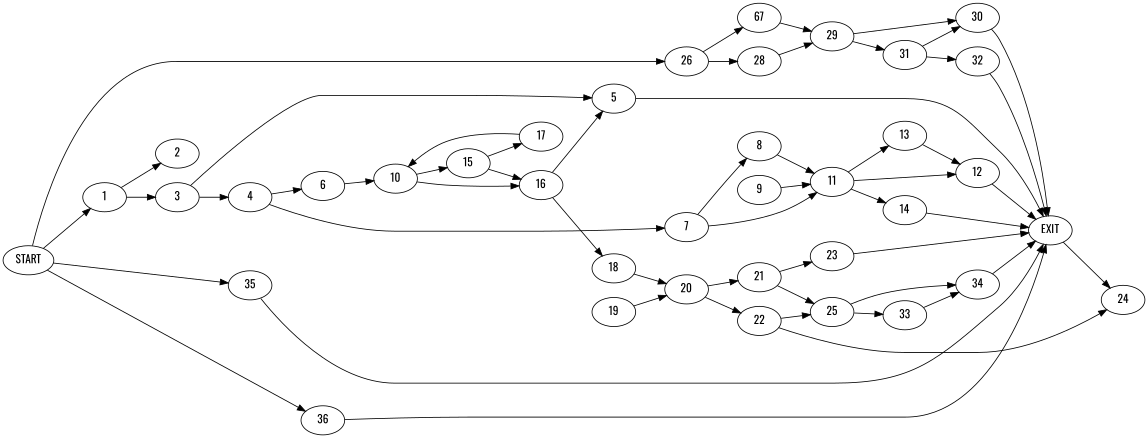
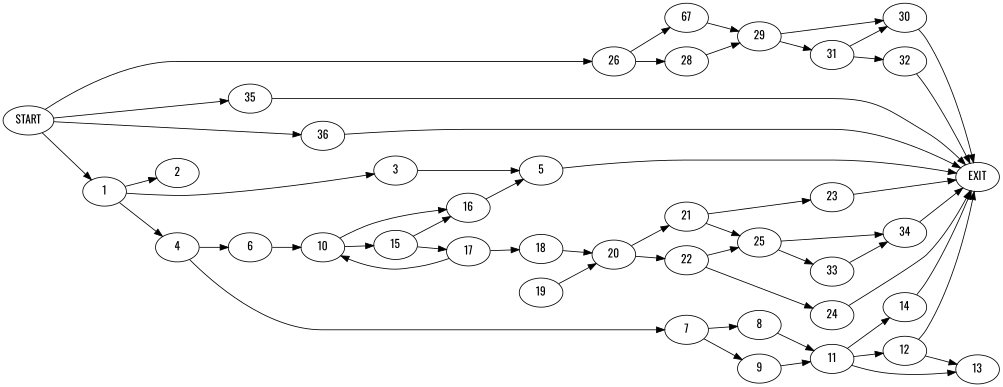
  digraph {
    fontname=Oswald
    rankdir=LR
    node [fontname=Oswald]
    edge [fontname=Oswald]
    n1 [label=START]
    1
    26
    35
    36
    2
    3
    n8 [label=67]
    28
    n10 [label=EXIT]
    4
    5
    6
    7
    10
    8
    9
    15
    16
    11
    12
    13
    14
    17
    18
    20
    19
    21
    22
    23
    25
    24
    33
    34
    29
    30
    31
    32
    n1 -> 1
    n1 -> 26
    n1 -> 35
    n1 -> 36
    1 -> 2
    1 -> 3
    26 -> n8
    26 -> 28
    35 -> n10
    36 -> n10
-   3 -> 4
+   1 -> 4
    3 -> 5
    n8 -> 29
    28 -> 29
    4 -> 6
    4 -> 7
    5 -> n10
    6 -> 10
    7 -> 8
-   7 -> 11
+   7 -> 9
    10 -> 15
    10 -> 16
    8 -> 11
    9 -> 11
    15 -> 16
    15 -> 17
    16 -> 5
-   16 -> 18
+   17 -> 18
    11 -> 12
    11 -> 13
    11 -> 14
    12 -> n10
-   13 -> 12
+   12 -> 13
    14 -> n10
    17 -> 10
    18 -> 20
    20 -> 21
    20 -> 22
    19 -> 20
    21 -> 23
    21 -> 25
    22 -> 25
    22 -> 24
    23 -> n10
    25 -> 33
    25 -> 34
-   n10 -> 24
+   24 -> n10
    33 -> 34
    34 -> n10
    29 -> 30
    29 -> 31
    30 -> n10
    31 -> 30
    31 -> 32
    32 -> n10
  }
